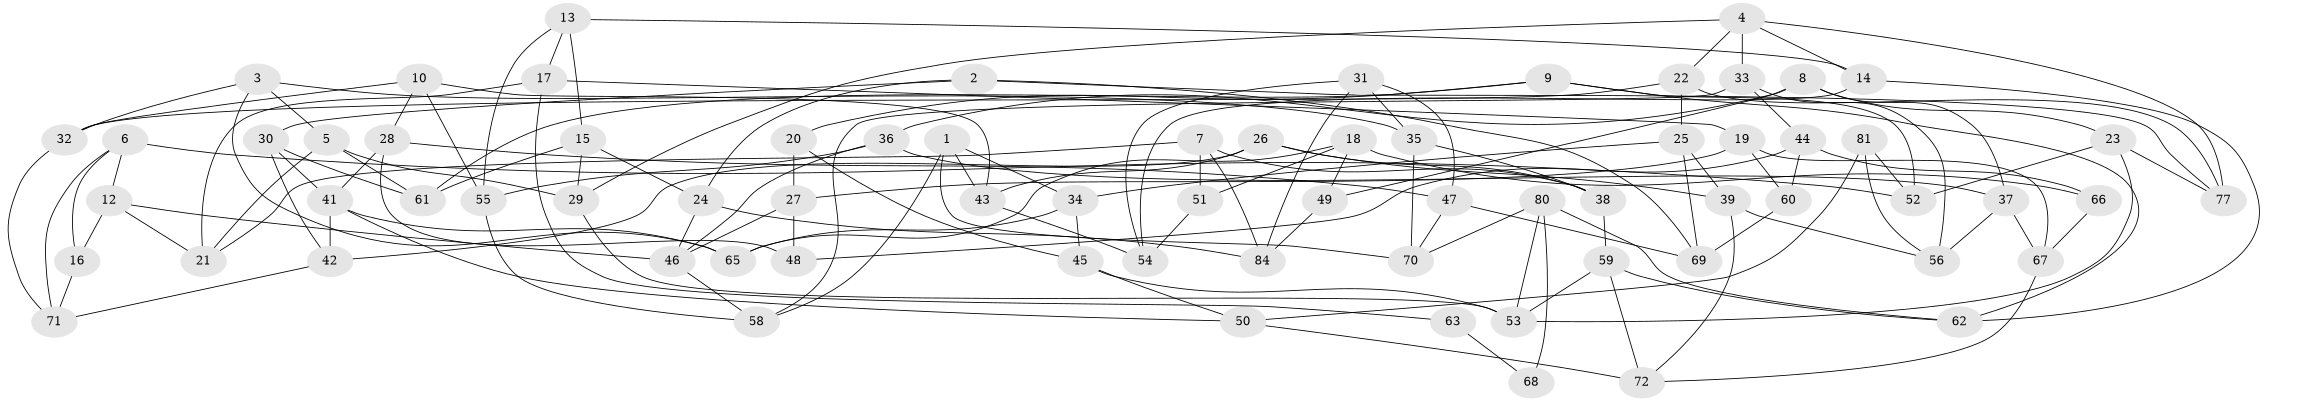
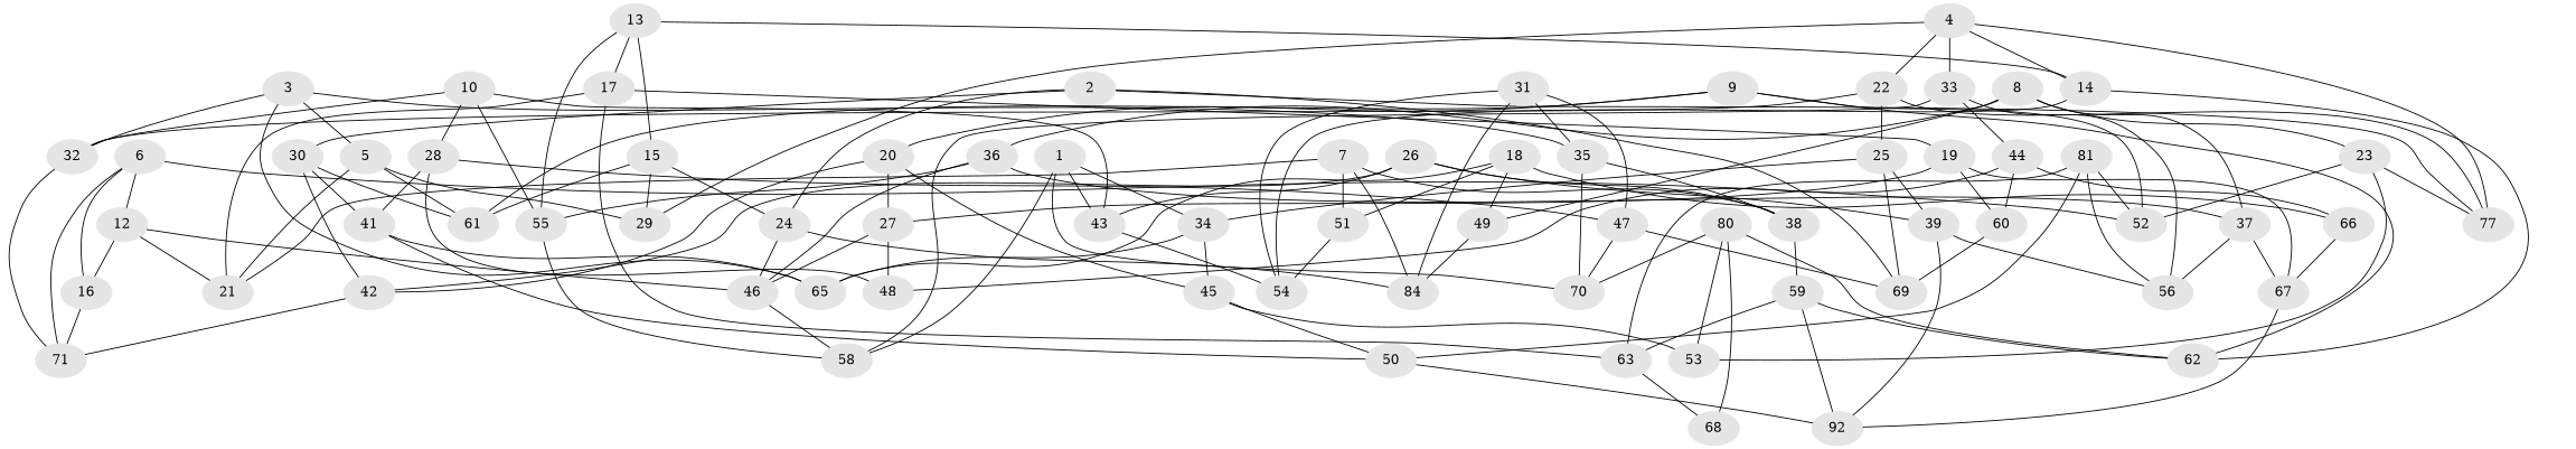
  graph {
    node [color=gray90 style=filled]
    1
    34
    43
    58
    70
    65
    45
    54
    2
    24
    30
    n12 [label=77]
    69
    n14 [label=84]
    46
    61
    42
    41
    3
    5
    32
    35
    29
    21
    71
    38
    4
    14
    33
    22
    62
    53
    56
    44
    6
    12
    16
    52
    7
    51
    59
    8
    23
    36
    37
    49
    55
    67
    9
    20
    27
    10
    28
    48
    47
    n56 [label=81]
    50
    63
-   72
+   72 [label=92]
    68
    13
    15
    17
    19
    25
    60
    18
    66
    39
    26
    31
    n72 [label=80]
    1 -- 34
    1 -- 43
    1 -- 58
    1 -- 70
    34 -- 65
    34 -- 45
    43 -- 54
    45 -- 53
    45 -- 50
    2 -- 24
    2 -- 30
    2 -- n12
    2 -- 69
    24 -- n14
    24 -- 46
    30 -- 61
    30 -- 42
    30 -- 41
    46 -- 58
    42 -- 71
    41 -- 65
    41 -- 50
    3 -- 65
    3 -- 5
    3 -- 32
    3 -- 35
    5 -- 61
    5 -- 29
    5 -- 21
    32 -- 71
    35 -- 70
    35 -- 38
-   29 -- 53
    38 -- 59
    4 -- n12
    4 -- 29
    4 -- 14
    4 -- 33
    4 -- 22
    14 -- 54
    14 -- 62
    33 -- 58
    33 -- 56
    33 -- 44
    22 -- n12
    22 -- 32
    22 -- 25
    44 -- 48
    44 -- 60
    44 -- 66
    6 -- 71
    6 -- 12
    6 -- 16
    6 -- 52
    12 -- 46
    12 -- 21
    12 -- 16
    16 -- 71
    7 -- n14
    7 -- 21
    7 -- 38
    7 -- 51
    51 -- 54
    59 -- 62
-   59 -- 53
+   59 -- 63
    59 -- 72
    8 -- 23
    8 -- 36
    8 -- 37
    8 -- 49
    23 -- n12
    23 -- 53
    23 -- 52
    36 -- 46
    36 -- 37
    36 -- 55
    37 -- 56
    37 -- 67
    49 -- n14
    55 -- 58
    67 -- 72
    9 -- 61
    9 -- 62
    9 -- 52
    9 -- 20
    20 -- 45
-   41 -- 42
+   20 -- 42
    20 -- 27
    27 -- 46
    27 -- 48
    10 -- 43
    10 -- 32
    10 -- 55
    10 -- 28
    28 -- 41
    28 -- 48
    28 -- 47
    47 -- 70
    47 -- 69
    n56 -- 56
    n56 -- 52
    n56 -- 50
+   n56 -- 63
    50 -- 72
    63 -- 68
    13 -- 14
    13 -- 55
    13 -- 15
    13 -- 17
    15 -- 24
    15 -- 61
    15 -- 29
    17 -- 21
    17 -- 63
    17 -- 19
    19 -- 67
    19 -- 27
    19 -- 60
    25 -- 34
    25 -- 69
    25 -- 39
    60 -- 69
    18 -- 65
    18 -- 51
    18 -- 49
    18 -- 66
    66 -- 67
    39 -- 56
    39 -- 72
    26 -- 43
    26 -- 42
    26 -- 38
    26 -- 39
    31 -- 54
    31 -- n14
    31 -- 35
    31 -- 47
    n72 -- 70
    n72 -- 62
    n72 -- 53
    n72 -- 68
  }
